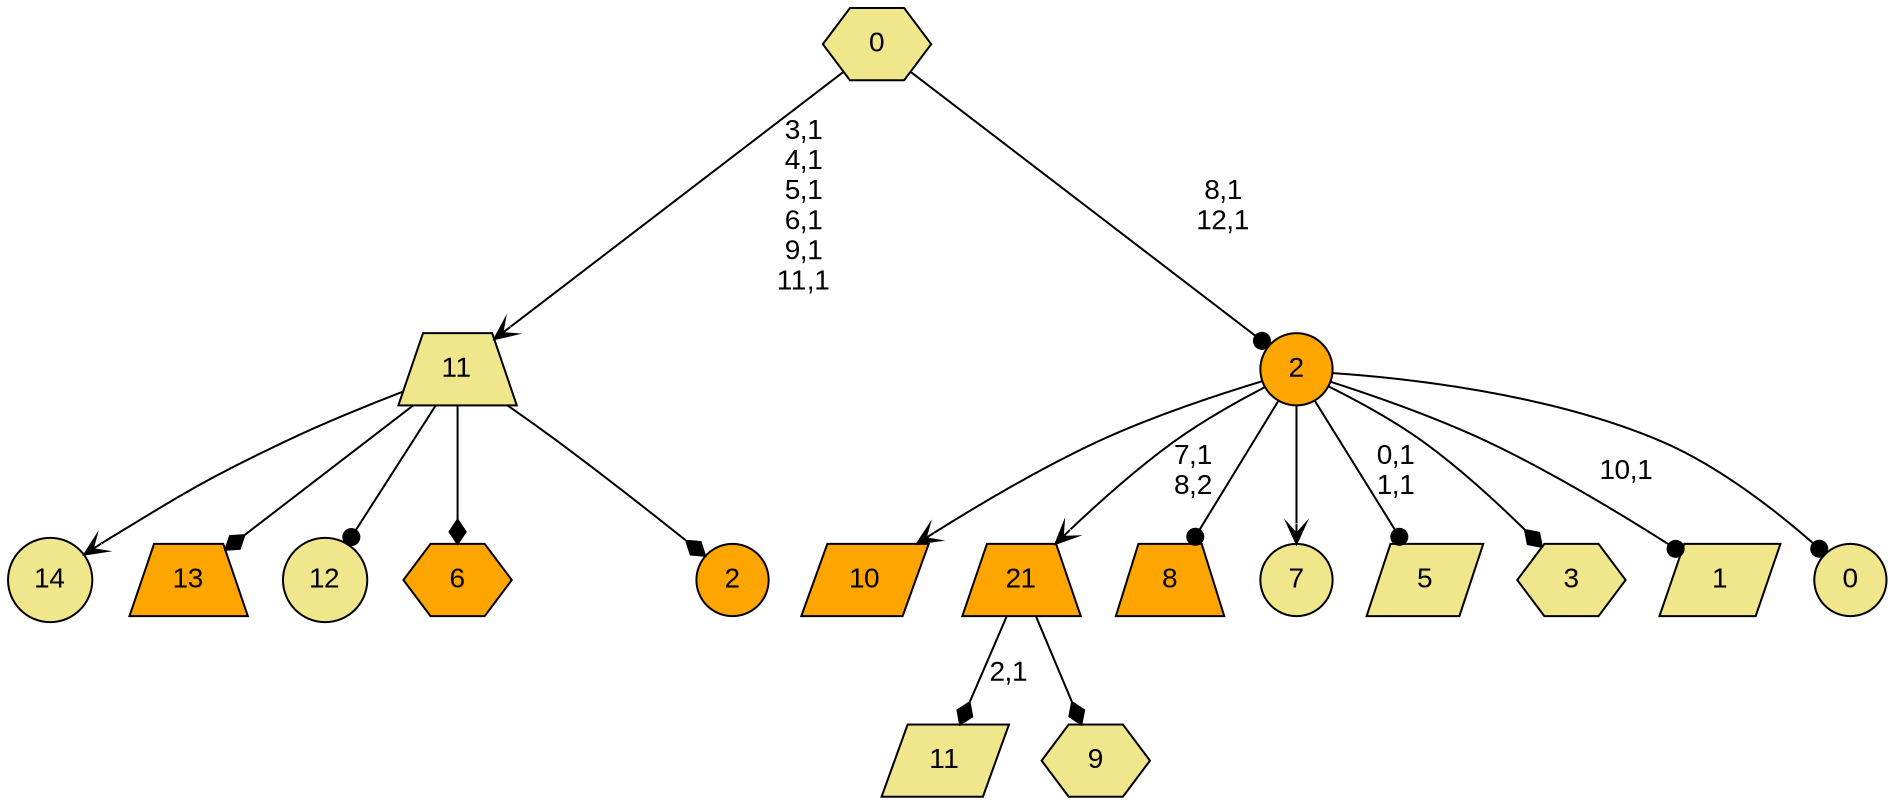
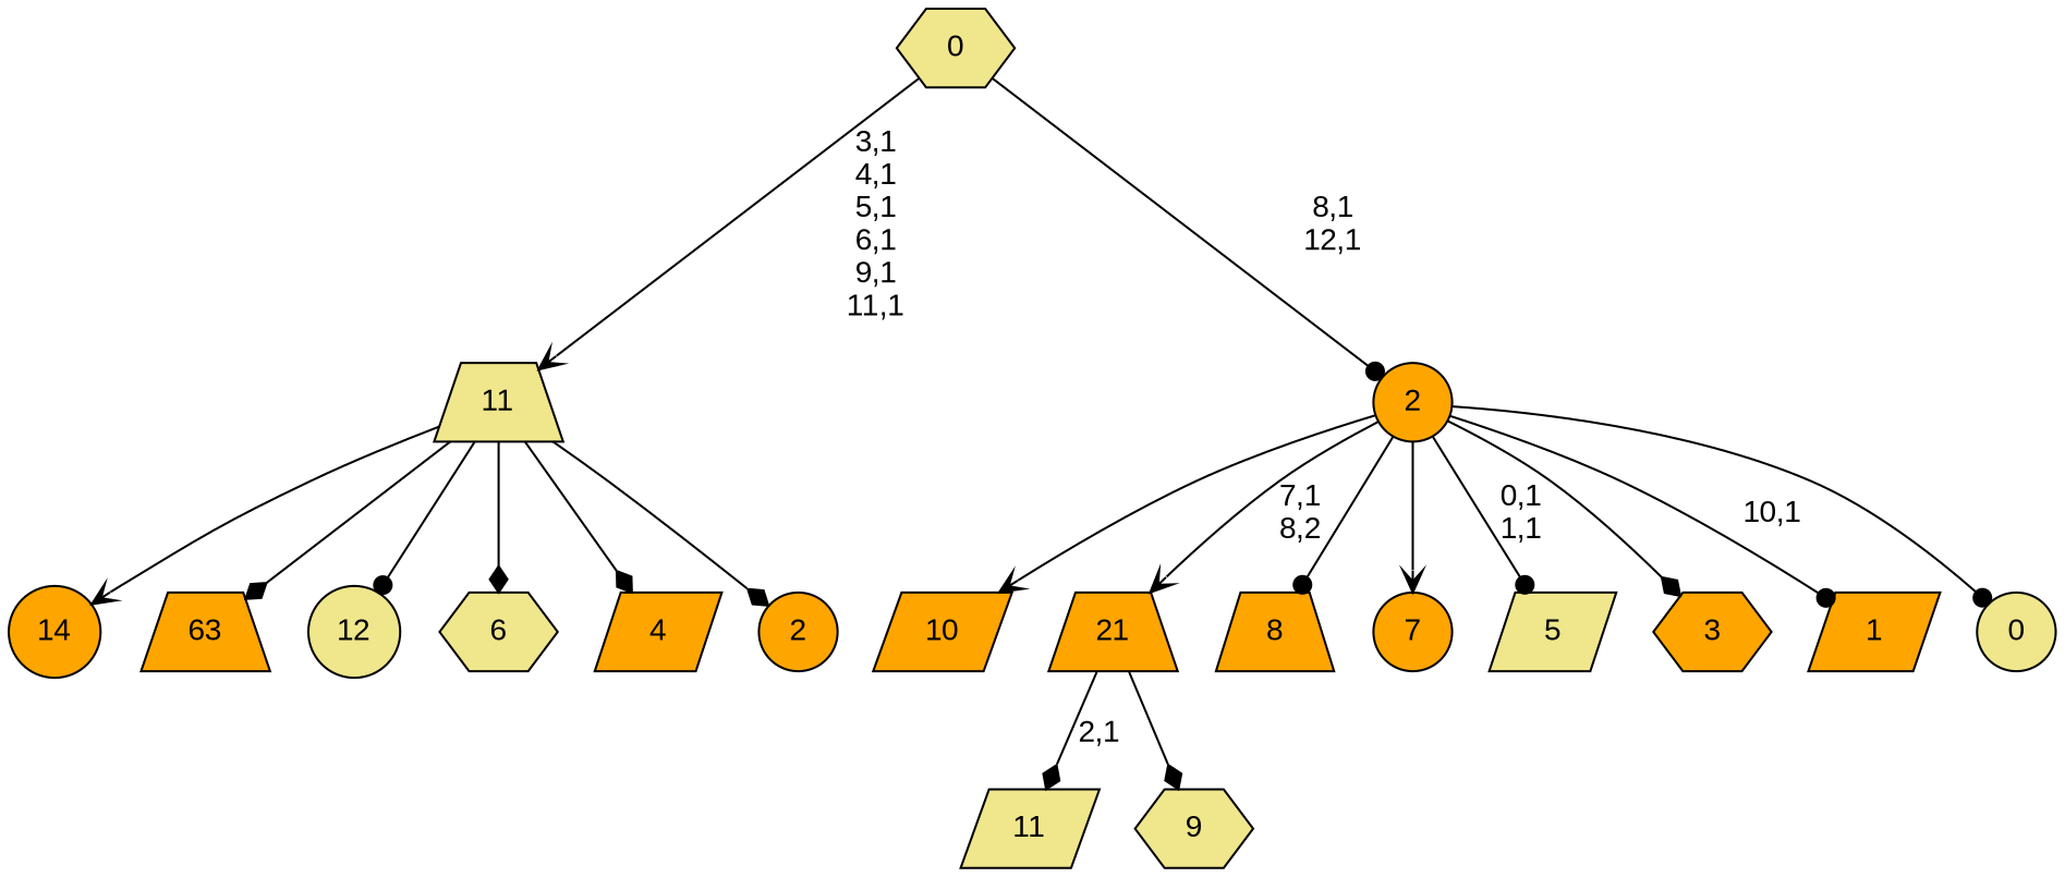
  digraph {
    fontname="Liberation Sans"
    node [fillcolor=khaki fontname="Liberation Sans" shape=circle style=filled]
    edge [arrowhead=diamond fontname="Liberation Sans"]
-   n1 [label=14]
-   n2 [fillcolor=orange label=13 shape=trapezium]
+   n1 [fillcolor=orange label=14]
+   n2 [fillcolor=orange label=63 shape=trapezium]
    n3 [label=12]
    n4 [label=11 shape=parallelogram]
    n5 [fillcolor=orange label=10 shape=parallelogram]
    n6 [label=9 shape=hexagon]
    21 [fillcolor=orange shape=trapezium]
    n8 [fillcolor=orange label=8 shape=trapezium]
-   n9 [label=7]
-   n10 [fillcolor=orange label=6 shape=hexagon]
+   n9 [fillcolor=orange label=7]
+   n10 [label=6 shape=hexagon]
    n11 [label=5 shape=parallelogram]
-   n13 [label=3 shape=hexagon]
+   n12 [fillcolor=orange label=4 shape=parallelogram]
+   n13 [fillcolor=orange label=3 shape=hexagon]
    n14 [fillcolor=orange label=2]
    11 [shape=trapezium]
-   n16 [label=1 shape=parallelogram]
+   n16 [fillcolor=orange label=1 shape=parallelogram]
    n17 [label=0]
    2 [fillcolor=orange]
    0 [shape=hexagon]
    21 -> n4 [label="2,1"]
    21 -> n6
    11 -> n1 [arrowhead=vee]
    11 -> n2
    11 -> n3 [arrowhead=dot]
    11 -> n10
+   11 -> n12
    11 -> n14
    2 -> n5 [arrowhead=vee]
    2 -> 21 [arrowhead=vee label="7,1\n8,2"]
    2 -> n8 [arrowhead=dot]
    2 -> n9 [arrowhead=vee]
    2 -> n11 [arrowhead=dot label="0,1\n1,1"]
    2 -> n13
    2 -> n16 [arrowhead=dot label="10,1"]
    2 -> n17 [arrowhead=dot]
    0 -> 11 [arrowhead=vee label="3,1\n4,1\n5,1\n6,1\n9,1\n11,1"]
    0 -> 2 [arrowhead=dot label="8,1\n12,1"]
  }
